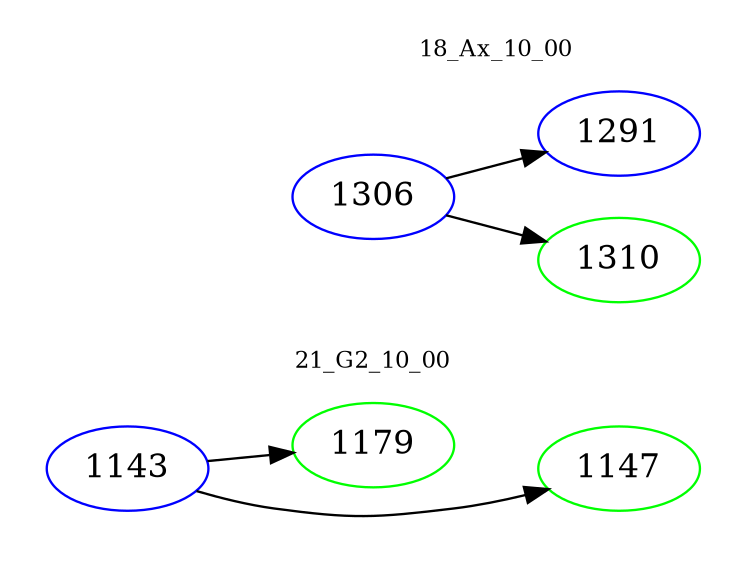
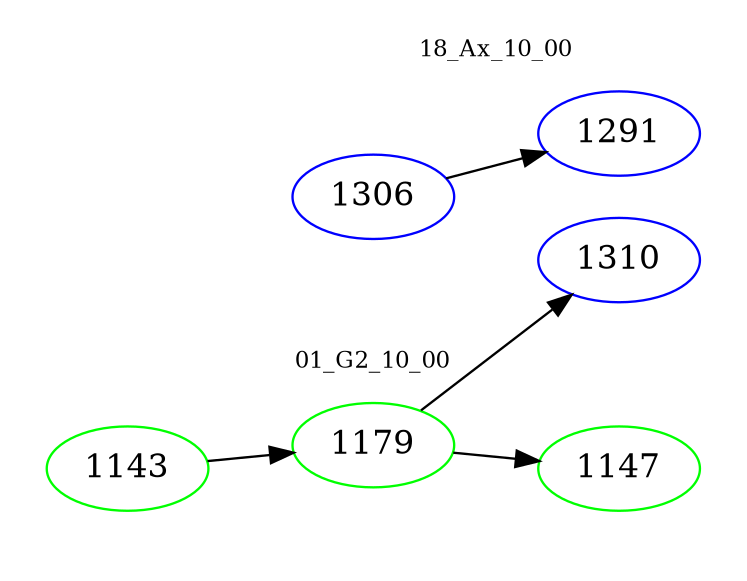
  digraph {
    rankdir=LR
    node [color=blue]
    edge [color=black]
    n1 [label=1306]
    n2 [label=1291]
-   n3 [color=green label=1310]
-   n4 [label=1143]
+   n3 [label=1310]
+   n4 [color=green label=1143]
    n5 [color=green label=1179]
    n6 [color=green label=1147]
    subgraph cluster_1 {
      color=white
      fontsize=10
      label="18_Ax_10_00"
      n1
      n2
      n3
    }
    subgraph cluster_2 {
      color=white
      fontsize=10
-     label="21_G2_10_00"
+     label="01_G2_10_00"
      n4
      n5
      n6
    }
    n1 -> n2
-   n1 -> n3
+   n5 -> n3
    n4 -> n5
-   n4 -> n6
+   n5 -> n6
  }
